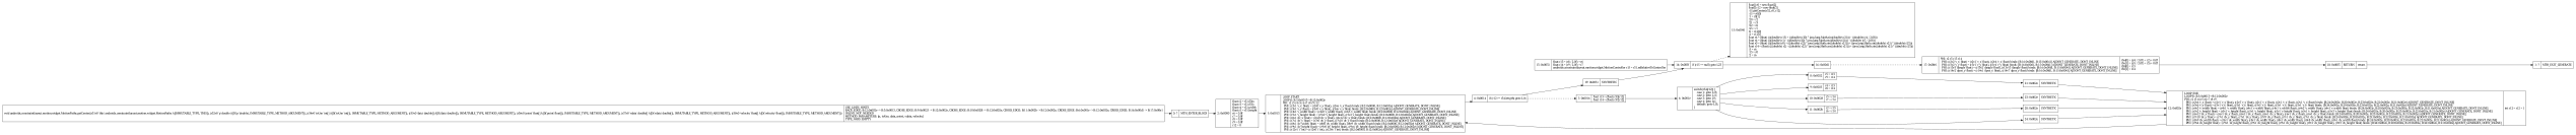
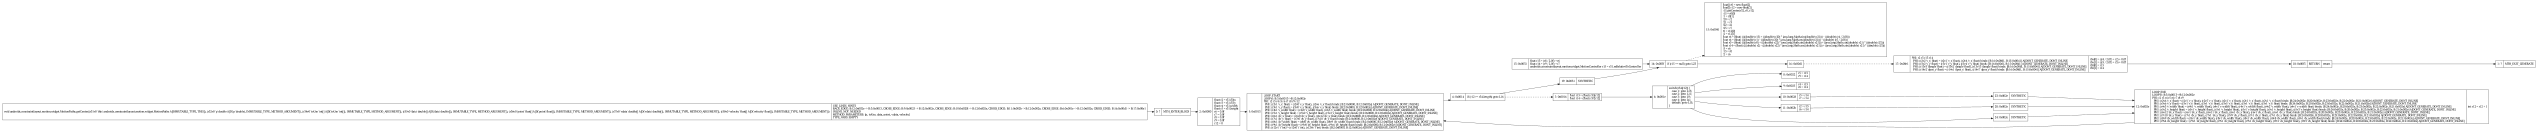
  digraph {
    fontname="PT Serif"
    rankdir=LR
    node [fontname="PT Serif" shape=record]
    edge [fontname="PT Serif"]
    n1 [label="{0\:\ ?|MTH_ENTER_BLOCK\l}"]
    n2 [label="{2\:\ 0x0000|float r2 = r31.f54x\lfloat r3 = r31.f55y\lfloat r4 = r31.width\lfloat r5 = r31.height\lr6 = 0.0f\lr7 = 0.0f\lr8 = 0.0f\lr9 = 0.0f\lr12 = 0\l}"]
    n3 [label="{3\:\ 0x0013|LOOP_START\lLOOP:0: B:3:0x0013\-\>B:12:0x002e\lPHI: r2 r3 r4 r5 r6 r7 r8 r9 r12 \l  PHI: (r2v1 'v_x' float) = (r2v0 'v_x' float), (r2v6 'v_x' float) binds: [B:2:0x0000, B:12:0x002e] A[DONT_GENERATE, DONT_INLINE]\l  PHI: (r3v1 'v_y' float) = (r3v0 'v_y' float), (r3v6 'v_y' float) binds: [B:2:0x0000, B:12:0x002e] A[DONT_GENERATE, DONT_INLINE]\l  PHI: (r4v1 'v_width' float) = (r4v0 'v_width' float), (r4v3 'v_width' float) binds: [B:2:0x0000, B:12:0x002e] A[DONT_GENERATE, DONT_INLINE]\l  PHI: (r5v1 'v_height' float) = (r5v0 'v_height' float), (r5v2 'v_height' float) binds: [B:2:0x0000, B:12:0x002e] A[DONT_GENERATE, DONT_INLINE]\l  PHI: (r6v1 'dv_x' float) = (r6v0 'dv_x' float), (r6v12 'dv_x' float) binds: [B:2:0x0000, B:12:0x002e] A[DONT_GENERATE, DONT_INLINE]\l  PHI: (r7v1 'dv_y' float) = (r7v0 'dv_y' float), (r7v10 'dv_y' float) binds: [B:2:0x0000, B:12:0x002e] A[DONT_GENERATE, DONT_INLINE]\l  PHI: (r8v1 'dv_width' float) = (r8v0 'dv_width' float), (r8v9 'dv_width' float) binds: [B:2:0x0000, B:12:0x002e] A[DONT_GENERATE, DONT_INLINE]\l  PHI: (r9v1 'dv_height' float) = (r9v0 'dv_height' float), (r9v4 'dv_height' float) binds: [B:2:0x0000, B:12:0x002e] A[DONT_GENERATE, DONT_INLINE]\l  PHI: (r12v1 'i' int) = (r12v0 'i' int), (r12v6 'i' int) binds: [B:2:0x0000, B:12:0x002e] A[DONT_GENERATE, DONT_INLINE]\l}"]
    n4 [label="{4\:\ 0x0014|if (r12 \>= r34.length) goto L16\l}"]
    n5 [label="{5\:\ 0x0016|float r13 = (float) r35[r12]\lfloat r14 = (float) r37[r12]\l}"]
    n6 [label="{19\:\ 0x0031|SYNTHETIC\l}"]
    n7 [label="{6\:\ 0x001e|switch(r34[r12]) \{\l    case 1: goto L13;\l    case 2: goto L11;\l    case 3: goto L9;\l    case 4: goto L6;\l    default: goto L15;\l\}\l}"]
    n8 [label="{14\:\ 0x003f|if (r15 == null) goto L23\l}"]
    n9 [label="{8\:\ 0x0022|r5 = r13\lr9 = r14\l}"]
    n10 [label="{9\:\ 0x0025|r4 = r13\lr8 = r14\l}"]
    n11 [label="{10\:\ 0x0028|r3 = r14\lr7 = r14\l}"]
    n12 [label="{11\:\ 0x002b|r2 = r13\lr6 = r14\l}"]
    n13 [label="{24\:\ 0x002e|SYNTHETIC\l}"]
-   n14 [label="{21\:\ 0x002e|SYNTHETIC\l}"]
    n15 [label="{23\:\ 0x002e|SYNTHETIC\l}"]
    n16 [label="{20\:\ 0x002e|SYNTHETIC\l}"]
    n17 [label="{12\:\ 0x002e|LOOP_END\lLOOP:0: B:3:0x0013\-\>B:12:0x002e\lPHI: r2 r3 r4 r5 r6 r7 r8 r9 \l  PHI: (r2v6 'v_x' float) = (r2v1 'v_x' float), (r2v5 'v_x' float), (r2v1 'v_x' float), (r2v1 'v_x' float), (r2v1 'v_x' float) binds: [B:24:0x002e, B:20:0x002e, B:23:0x002e, B:22:0x002e, B:21:0x002e] A[DONT_GENERATE, DONT_INLINE]\l  PHI: (r3v6 'v_y' float) = (r3v1 'v_y' float), (r3v1 'v_y' float), (r3v5 'v_y' float), (r3v1 'v_y' float), (r3v1 'v_y' float) binds: [B:24:0x002e, B:20:0x002e, B:23:0x002e, B:22:0x002e, B:21:0x002e] A[DONT_GENERATE, DONT_INLINE]\l  PHI: (r4v3 'v_width' float) = (r4v1 'v_width' float), (r4v1 'v_width' float), (r4v1 'v_width' float), (r4v2 'v_width' float), (r4v1 'v_width' float) binds: [B:24:0x002e, B:20:0x002e, B:23:0x002e, B:22:0x002e, B:21:0x002e] A[DONT_GENERATE, DONT_INLINE]\l  PHI: (r5v2 'v_height' float) = (r5v1 'v_height' float), (r5v1 'v_height' float), (r5v1 'v_height' float), (r5v1 'v_height' float), (r5v3 'v_height' float) binds: [B:24:0x002e, B:20:0x002e, B:23:0x002e, B:22:0x002e, B:21:0x002e] A[DONT_GENERATE, DONT_INLINE]\l  PHI: (r6v12 'dv_x' float) = (r6v1 'dv_x' float), (r6v11 'dv_x' float), (r6v1 'dv_x' float), (r6v1 'dv_x' float), (r6v1 'dv_x' float) binds: [B:24:0x002e, B:20:0x002e, B:23:0x002e, B:22:0x002e, B:21:0x002e] A[DONT_GENERATE, DONT_INLINE]\l  PHI: (r7v10 'dv_y' float) = (r7v1 'dv_y' float), (r7v1 'dv_y' float), (r7v9 'dv_y' float), (r7v1 'dv_y' float), (r7v1 'dv_y' float) binds: [B:24:0x002e, B:20:0x002e, B:23:0x002e, B:22:0x002e, B:21:0x002e] A[DONT_GENERATE, DONT_INLINE]\l  PHI: (r8v9 'dv_width' float) = (r8v1 'dv_width' float), (r8v1 'dv_width' float), (r8v1 'dv_width' float), (r8v8 'dv_width' float), (r8v1 'dv_width' float) binds: [B:24:0x002e, B:20:0x002e, B:23:0x002e, B:22:0x002e, B:21:0x002e] A[DONT_GENERATE, DONT_INLINE]\l  PHI: (r9v4 'dv_height' float) = (r9v1 'dv_height' float), (r9v1 'dv_height' float), (r9v1 'dv_height' float), (r9v1 'dv_height' float), (r9v5 'dv_height' float) binds: [B:24:0x002e, B:20:0x002e, B:23:0x002e, B:22:0x002e, B:21:0x002e] A[DONT_GENERATE, DONT_INLINE]\l|int r12 = r12 + 1\l}"]
    n18 [label="{13\:\ 0x0031|float r13 = (r8 \/ 2.0f) + r6\lfloat r14 = (r9 \/ 2.0f) + r7\landroidx.constraintlayout.motion.widget.MotionController r15 = r31.mRelativeToController\l}"]
    n19 [label="{15\:\ 0x0041|float[] r0 = new float[2]\lfloat[] r12 = new float[2]\lr15.getCenter(r32, r0, r12)\lr15 = r0[0]\lr1 = r0[1]\lr20 = r2\lr21 = r3\lr22 = r6\lr23 = r7\lr0 = r12[0]\lr2 = r12[1]\lfloat r6 = (float) ((((double) r15) + (((double) r20) * java.lang.Math.sin((double) r21))) \- ((double) (r4 \/ 2.0f)))\lfloat r6 = (float) ((((double) r1) \- (((double) r20) * java.lang.Math.cos((double) r21))) \- ((double) (r5 \/ 2.0f)))\lfloat r0 = (float) ((((double) r0) + (((double) r22) * java.lang.Math.sin((double) r21))) + (java.lang.Math.cos((double) r21) * ((double) r23)))\lfloat r14 = (float) ((((double) r2) \- (((double) r22) * java.lang.Math.cos((double) r21))) + (java.lang.Math.sin((double) r21) * ((double) r23)))\lr3 = r6\lr13 = r0\lr2 = r6\l}"]
    n20 [label="{16\:\ 0x00d1}"]
    n21 [label="{17\:\ 0x00e1|PHI: r2 r3 r13 r14 \l  PHI: (r2v2 'v_x' float) = (r2v1 'v_x' float), (r2v4 'v_x' float) binds: [B:16:0x00d1, B:15:0x0041] A[DONT_GENERATE, DONT_INLINE]\l  PHI: (r3v2 'v_y' float) = (r3v1 'v_y' float), (r3v4 'v_y' float) binds: [B:16:0x00d1, B:15:0x0041] A[DONT_GENERATE, DONT_INLINE]\l  PHI: (r13v3 'dangle' float) = (r13v2 'dangle' float), (r13v13 'dangle' float) binds: [B:16:0x00d1, B:15:0x0041] A[DONT_GENERATE, DONT_INLINE]\l  PHI: (r14v2 'dpos_y' float) = (r14v1 'dpos_y' float), (r14v7 'dpos_y' float) binds: [B:16:0x00d1, B:15:0x0041] A[DONT_GENERATE, DONT_INLINE]\l|r36[0] = ((r4 \/ 2.0f) + r2) + 0.0f\lr36[1] = ((r5 \/ 2.0f) + r3) + 0.0f\lr38[0] = r13\lr38[1] = r14\l}"]
    n22 [label="{18\:\ 0x00f3|RETURN\l|return\l}"]
    n23 [label="{1\:\ ?|MTH_EXIT_GENERATE\l}"]
    n24 [label="{void androidx.constraintlayout.motion.widget.MotionPaths.getCenter((r31v0 'this' androidx.constraintlayout.motion.widget.MotionPaths A[IMMUTABLE_TYPE, THIS]), (r32v0 'p' double A[D('p' double), IMMUTABLE_TYPE, METHOD_ARGUMENT]), (r34v0 'toUse' int[] A[D('toUse' int[]), IMMUTABLE_TYPE, METHOD_ARGUMENT]), (r35v0 'data' double[] A[D('data' double[]), IMMUTABLE_TYPE, METHOD_ARGUMENT]), (r36v0 'point' float[] A[D('point' float[]), IMMUTABLE_TYPE, METHOD_ARGUMENT]), (r37v0 'vdata' double[] A[D('vdata' double[]), IMMUTABLE_TYPE, METHOD_ARGUMENT]), (r38v0 'velocity' float[] A[D('velocity' float[]), IMMUTABLE_TYPE, METHOD_ARGUMENT]))  | USE_LINES_HINTS\lBACK_EDGE: B:12:0x002e \-\> B:3:0x0013, CROSS_EDGE: B:9:0x0025 \-\> B:12:0x002e, CROSS_EDGE: B:10:0x0028 \-\> B:12:0x002e, CROSS_EDGE: B:11:0x002b \-\> B:12:0x002e, CROSS_EDGE: B:6:0x001e \-\> B:12:0x002e, CROSS_EDGE: B:16:0x00d1 \-\> B:17:0x00e1\lINLINE_NOT_NEEDED\lMETHOD_PARAMETERS: [p, toUse, data, point, vdata, velocity]\lTYPE_VARS: EMPTY\l}"]
    n1 -> n2
    n2 -> n3
    n3 -> n4
    n4 -> n5 [style=dashed]
    n4 -> n6
    n5 -> n7
    n6 -> n8
    n7 -> n9
    n7 -> n10
    n7 -> n11
    n7 -> n12
    n7 -> n13
    n8 -> n19 [style=dashed]
    n8 -> n20
-   n9 -> n14
    n11 -> n15
    n12 -> n16
    n13 -> n17
-   n14 -> n17
    n15 -> n17
    n16 -> n17
    n17 -> n3
    n18 -> n8
    n20 -> n21 [style=dashed]
    n21 -> n22
    n22 -> n23
    n24 -> n1
  }
